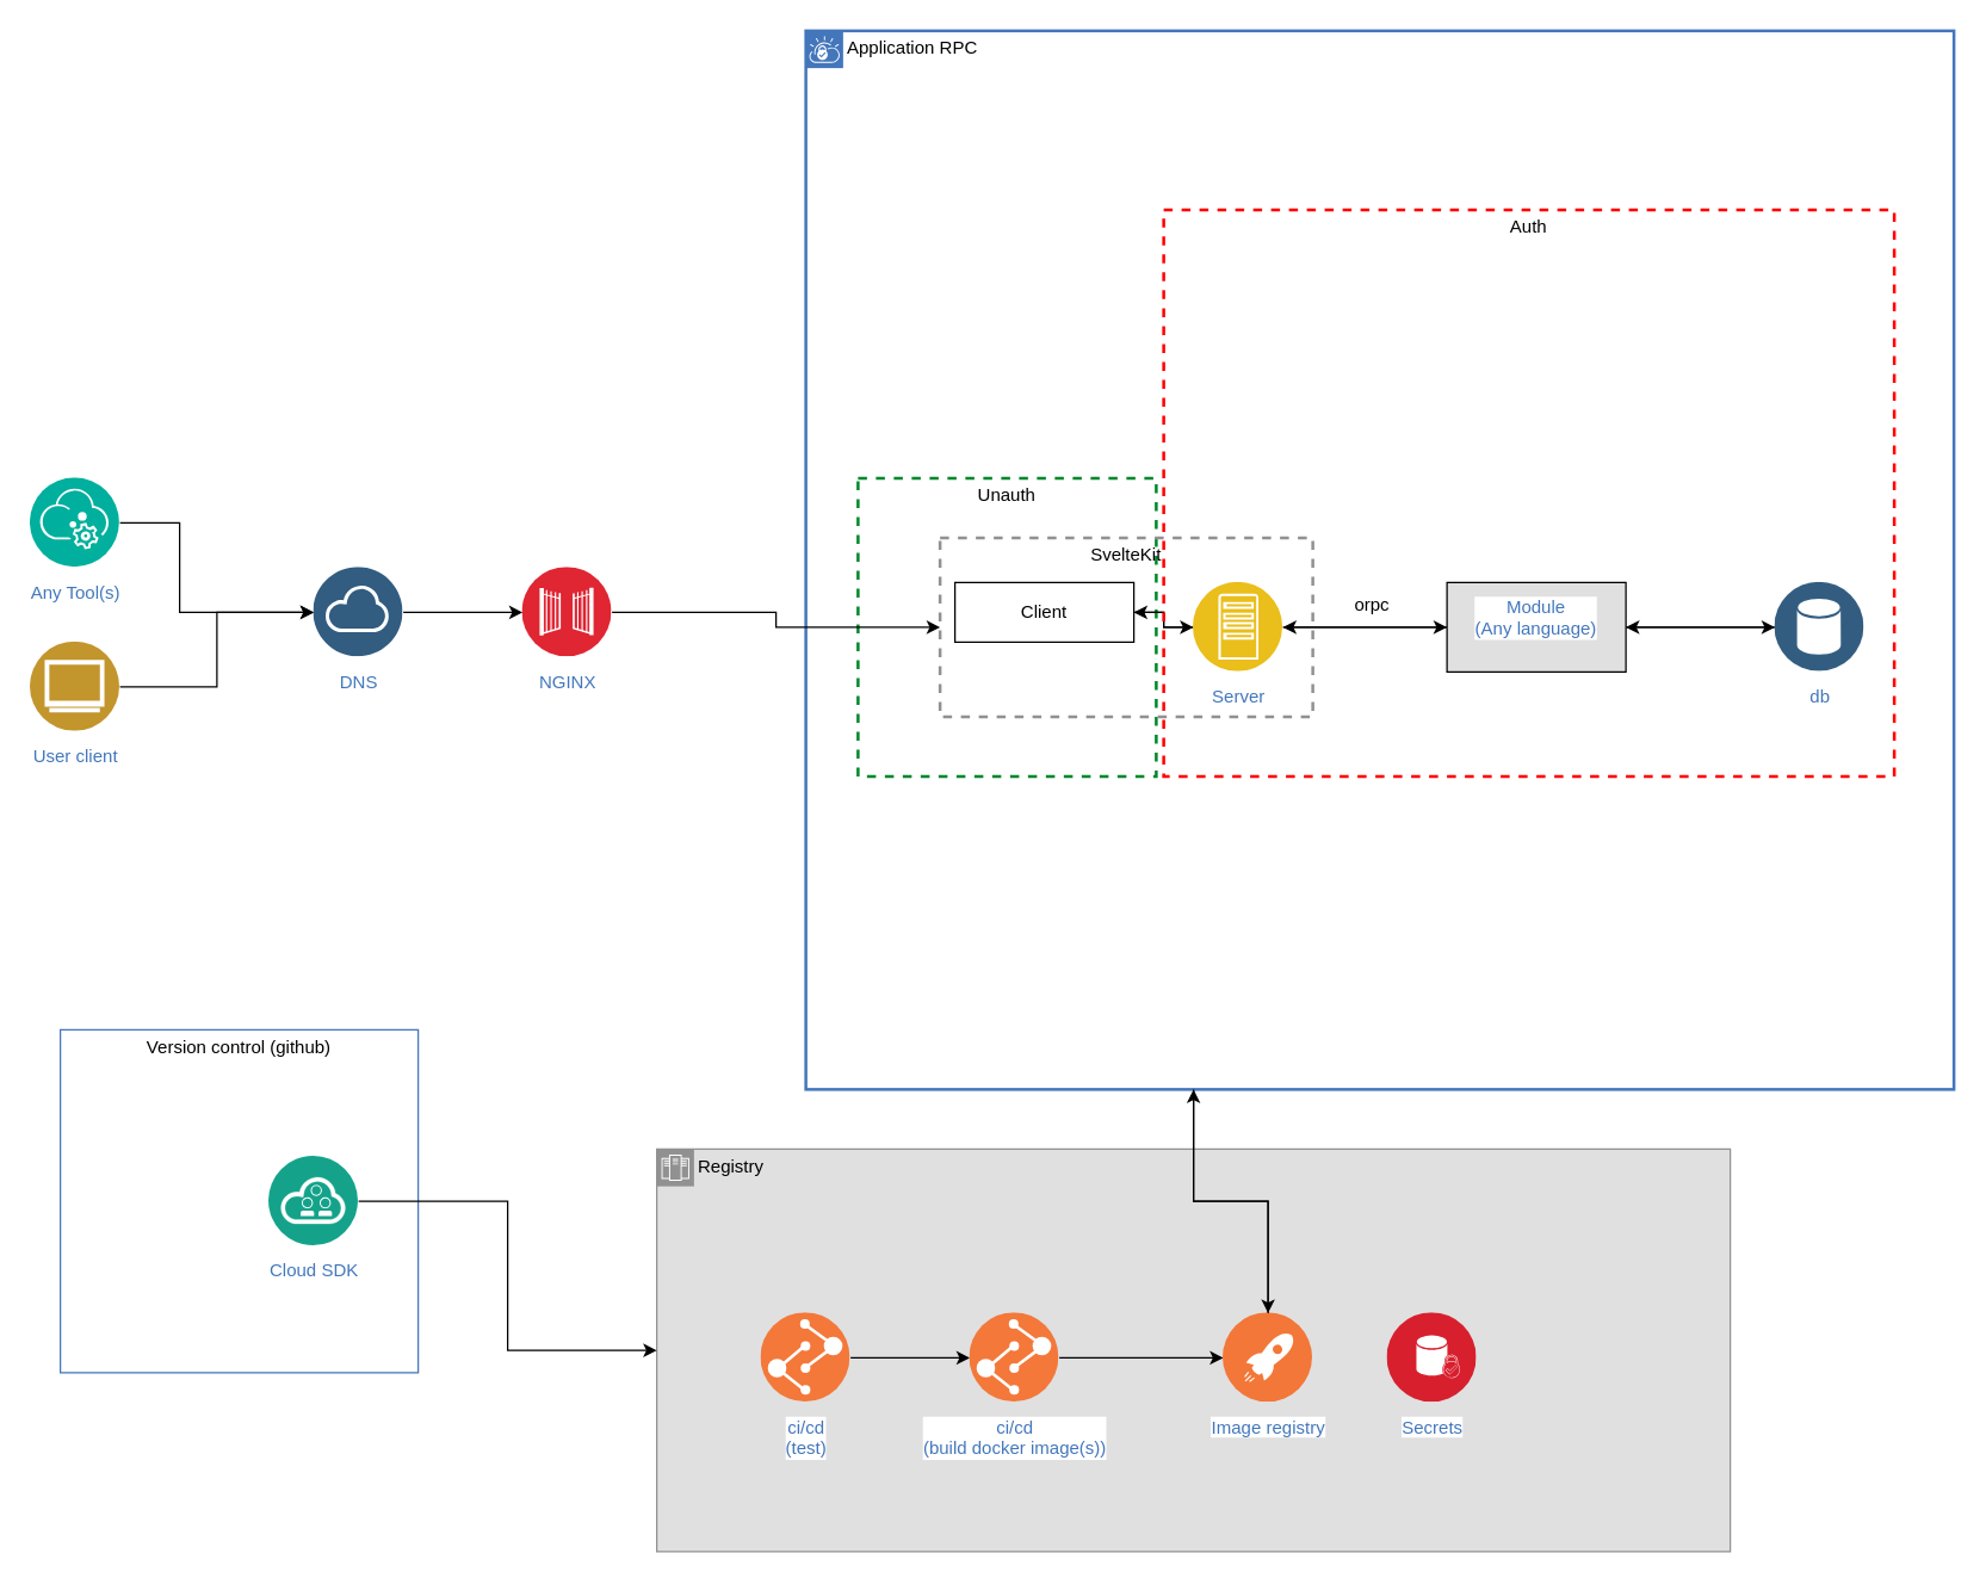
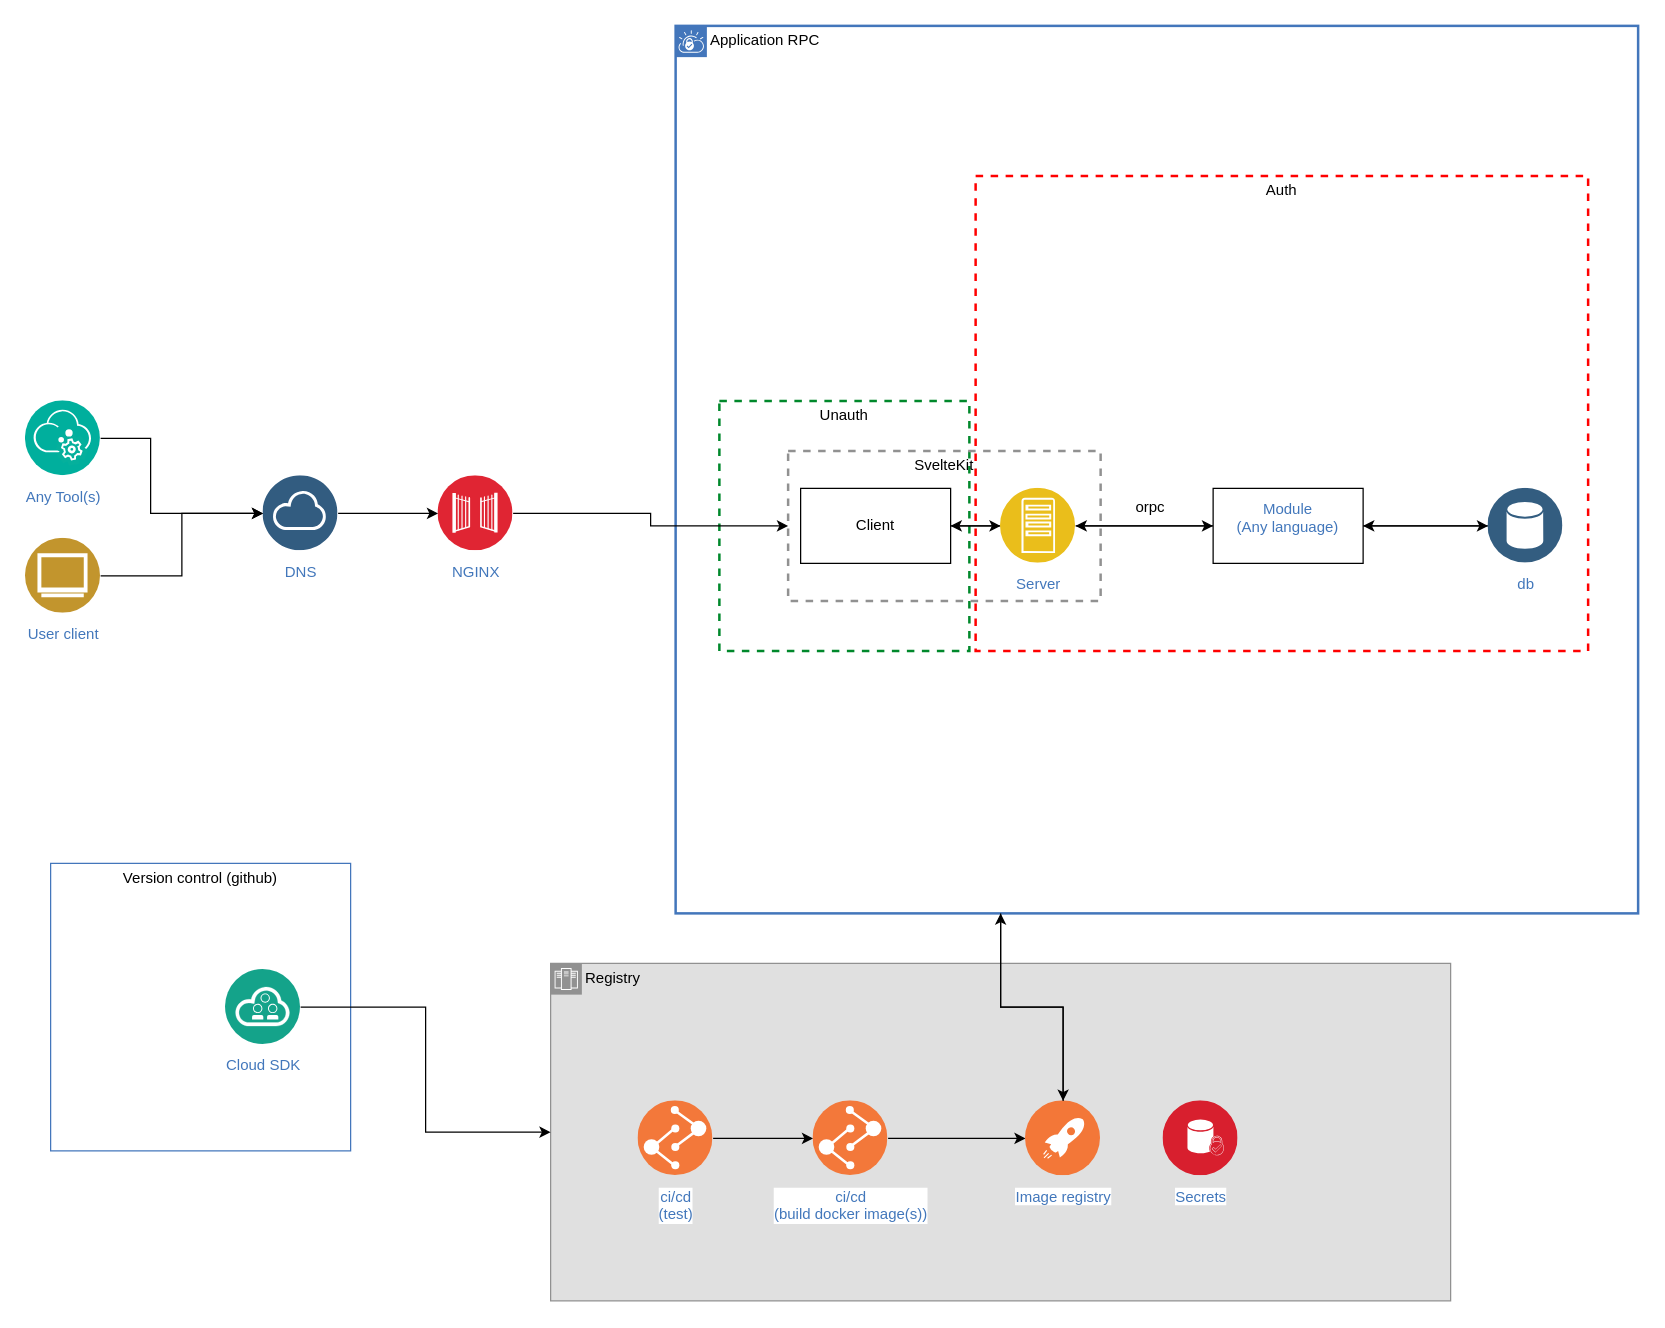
  <mxCell id="0" />
  <mxCell id="1" parent="0" />
  <mxCell id="2" value="Application RPC" style="shape=mxgraph.ibm.box;prType=vpc;fontStyle=0;verticalAlign=top;align=left;spacingLeft=32;spacingTop=4;fillColor=none;rounded=0;whiteSpace=wrap;html=1;strokeColor=#4376BB;strokeWidth=2;dashed=0;container=1;spacing=-4;collapsible=0;expand=0;recursiveResize=0;" parent="1" vertex="1"><mxGeometry x="540" y="20" width="770" height="710" as="geometry" /></mxCell>
  <mxCell id="3" value="Registry" style="shape=mxgraph.ibm.box;prType=zone;fontStyle=0;verticalAlign=top;align=left;spacingLeft=32;spacingTop=4;fillColor=#E0E0E0;rounded=0;whiteSpace=wrap;html=1;strokeColor=#919191;strokeWidth=1;dashed=0;container=1;spacing=-4;collapsible=0;expand=0;recursiveResize=0;" parent="1" vertex="1"><mxGeometry x="440" y="770" width="720" height="270" as="geometry" /></mxCell>
  <mxCell id="4" value="" style="edgeStyle=orthogonalEdgeStyle;rounded=0;orthogonalLoop=1;jettySize=auto;html=1;" parent="3" source="5" target="7" edge="1"><mxGeometry relative="1" as="geometry" /></mxCell>
  <mxCell id="5" value="ci/cd&lt;br&gt;(test)" style="image;aspect=fixed;perimeter=ellipsePerimeter;html=1;align=center;shadow=0;dashed=0;fontColor=#4277BB;labelBackgroundColor=default;fontSize=12;spacingTop=3;image=img/lib/ibm/devops/build_test.svg;" parent="3" vertex="1"><mxGeometry x="70" y="110" width="60" height="60" as="geometry" /></mxCell>
  <mxCell id="6" style="edgeStyle=orthogonalEdgeStyle;rounded=0;orthogonalLoop=1;jettySize=auto;html=1;" parent="3" source="7" target="8" edge="1"><mxGeometry relative="1" as="geometry" /></mxCell>
  <mxCell id="7" value="ci/cd&lt;br&gt;(build docker image(s))" style="image;aspect=fixed;perimeter=ellipsePerimeter;html=1;align=center;shadow=0;dashed=0;fontColor=#4277BB;labelBackgroundColor=default;fontSize=12;spacingTop=3;image=img/lib/ibm/devops/build_test.svg;" parent="3" vertex="1"><mxGeometry x="210" y="110" width="60" height="60" as="geometry" /></mxCell>
  <mxCell id="8" value="Image registry" style="image;aspect=fixed;perimeter=ellipsePerimeter;html=1;align=center;shadow=0;dashed=0;fontColor=#4277BB;labelBackgroundColor=default;fontSize=12;spacingTop=3;image=img/lib/ibm/devops/continuous_deploy.svg;" parent="3" vertex="1"><mxGeometry x="380" y="110" width="60" height="60" as="geometry" /></mxCell>
  <mxCell id="9" value="Secrets" style="image;aspect=fixed;perimeter=ellipsePerimeter;html=1;align=center;shadow=0;dashed=0;fontColor=#4277BB;labelBackgroundColor=default;fontSize=12;spacingTop=3;image=img/lib/ibm/security/data_security.svg;" parent="3" vertex="1"><mxGeometry x="490" y="110" width="60" height="60" as="geometry" /></mxCell>
  <mxCell id="10" style="edgeStyle=orthogonalEdgeStyle;rounded=0;orthogonalLoop=1;jettySize=auto;html=1;entryX=0.5;entryY=0;entryDx=0;entryDy=0;" parent="1" source="2" target="8" edge="1"><mxGeometry relative="1" as="geometry"><Array as="points"><mxPoint x="800" y="805" /><mxPoint x="850" y="805" /></Array></mxGeometry></mxCell>
  <mxCell id="11" value="User client" style="image;aspect=fixed;perimeter=ellipsePerimeter;html=1;align=center;shadow=0;dashed=0;fontColor=#4277BB;labelBackgroundColor=default;fontSize=12;spacingTop=3;image=img/lib/ibm/users/browser.svg;" parent="1" vertex="1"><mxGeometry x="20" y="430" width="60" height="60" as="geometry" /></mxCell>
  <mxCell id="12" value="Unauth" style="fontStyle=0;verticalAlign=top;align=center;spacingTop=-2;fillColor=none;rounded=0;whiteSpace=wrap;html=1;strokeColor=#00882B;strokeWidth=2;dashed=1;container=1;collapsible=0;expand=0;recursiveResize=0;" parent="1" vertex="1"><mxGeometry x="575" y="320" width="200" height="200" as="geometry" /></mxCell>
- <mxCell id="13" value="Client" style="rounded=0;whiteSpace=wrap;html=1;" parent="12" vertex="1"><mxGeometry x="65" y="70" width="120" height="40" as="geometry" /></mxCell>
+ <mxCell id="13" value="Client" style="rounded=0;whiteSpace=wrap;html=1;" parent="12" vertex="1"><mxGeometry x="65" y="70" width="120" height="60" as="geometry" /></mxCell>
  <mxCell id="14" style="edgeStyle=orthogonalEdgeStyle;rounded=0;orthogonalLoop=1;jettySize=auto;html=1;" edge="1" parent="1" source="15" target="28"><mxGeometry relative="1" as="geometry" /></mxCell>
  <mxCell id="15" value="&lt;div&gt;NGINX&lt;/div&gt;" style="image;aspect=fixed;perimeter=ellipsePerimeter;html=1;align=center;shadow=0;dashed=0;fontColor=#4277BB;labelBackgroundColor=default;fontSize=12;spacingTop=3;image=img/lib/ibm/security/gateway.svg;" parent="1" vertex="1"><mxGeometry x="350" y="380" width="60" height="60" as="geometry" /></mxCell>
  <mxCell id="16" style="edgeStyle=orthogonalEdgeStyle;rounded=0;orthogonalLoop=1;jettySize=auto;html=1;entryX=0;entryY=0.5;entryDx=0;entryDy=0;" parent="1" source="17" target="19" edge="1"><mxGeometry relative="1" as="geometry"><mxPoint x="150" y="130" as="sourcePoint" /><Array as="points"><mxPoint x="120" y="350" /><mxPoint x="120" y="410" /></Array></mxGeometry></mxCell>
  <mxCell id="17" value="Any Tool(s)" style="image;aspect=fixed;perimeter=ellipsePerimeter;html=1;align=center;shadow=0;dashed=0;fontColor=#4277BB;labelBackgroundColor=default;fontSize=12;spacingTop=3;image=img/lib/ibm/management/data_services.svg;" parent="1" vertex="1"><mxGeometry x="20" y="320" width="60" height="60" as="geometry" /></mxCell>
  <mxCell id="18" style="edgeStyle=orthogonalEdgeStyle;rounded=0;orthogonalLoop=1;jettySize=auto;html=1;entryX=0;entryY=0.5;entryDx=0;entryDy=0;" edge="1" parent="1" source="19" target="15"><mxGeometry relative="1" as="geometry" /></mxCell>
  <mxCell id="19" value="DNS" style="image;aspect=fixed;perimeter=ellipsePerimeter;html=1;align=center;shadow=0;dashed=0;fontColor=#4277BB;labelBackgroundColor=default;fontSize=12;spacingTop=3;image=img/lib/ibm/data/cloud.svg;" parent="1" vertex="1"><mxGeometry x="210" y="380" width="60" height="60" as="geometry" /></mxCell>
  <mxCell id="20" style="edgeStyle=orthogonalEdgeStyle;rounded=0;orthogonalLoop=1;jettySize=auto;html=1;entryX=0;entryY=0.5;entryDx=0;entryDy=0;" parent="1" source="11" target="19" edge="1"><mxGeometry relative="1" as="geometry" /></mxCell>
  <mxCell id="21" value="&lt;div&gt;Version control (github)&lt;/div&gt;" style="fontStyle=0;verticalAlign=top;align=center;spacingTop=-2;fillColor=none;rounded=0;whiteSpace=wrap;html=1;strokeColor=#4376BB;strokeWidth=1;dashed=0;container=1;collapsible=0;expand=0;recursiveResize=0;" parent="1" vertex="1"><mxGeometry x="40" y="690" width="240" height="230" as="geometry" /></mxCell>
  <mxCell id="22" value="Cloud SDK" style="image;aspect=fixed;perimeter=ellipsePerimeter;html=1;align=center;shadow=0;dashed=0;fontColor=#4277BB;labelBackgroundColor=default;fontSize=12;spacingTop=3;image=img/lib/ibm/management/cloud_management.svg;" parent="21" vertex="1"><mxGeometry x="140" y="85" width="60" height="60" as="geometry" /></mxCell>
  <mxCell id="23" style="edgeStyle=orthogonalEdgeStyle;rounded=0;orthogonalLoop=1;jettySize=auto;html=1;" parent="1" source="8" edge="1"><mxGeometry relative="1" as="geometry"><mxPoint x="800" y="730" as="targetPoint" /><Array as="points"><mxPoint x="850" y="805" /><mxPoint x="800" y="805" /><mxPoint x="800" y="730" /></Array></mxGeometry></mxCell>
  <mxCell id="24" style="edgeStyle=orthogonalEdgeStyle;rounded=0;orthogonalLoop=1;jettySize=auto;html=1;" parent="1" source="22" target="3" edge="1"><mxGeometry relative="1" as="geometry" /></mxCell>
  <mxCell id="25" style="edgeStyle=orthogonalEdgeStyle;rounded=0;orthogonalLoop=1;jettySize=auto;html=1;" parent="1" source="13" target="30" edge="1"><mxGeometry relative="1" as="geometry" /></mxCell>
  <mxCell id="26" style="edgeStyle=orthogonalEdgeStyle;rounded=0;orthogonalLoop=1;jettySize=auto;html=1;" parent="1" source="30" target="13" edge="1"><mxGeometry relative="1" as="geometry" /></mxCell>
  <mxCell id="27" value="Auth" style="fontStyle=0;verticalAlign=top;align=center;spacingTop=-2;fillColor=none;rounded=0;whiteSpace=wrap;html=1;strokeColor=#FF0000;strokeWidth=2;dashed=1;container=1;collapsible=0;expand=0;recursiveResize=0;" parent="1" vertex="1"><mxGeometry x="780" y="140" width="490" height="380" as="geometry" /></mxCell>
  <mxCell id="28" value="SvelteKit" style="fontStyle=0;verticalAlign=top;align=center;spacingTop=-2;fillColor=none;rounded=0;whiteSpace=wrap;html=1;strokeColor=#919191;strokeWidth=2;dashed=1;container=1;collapsible=0;expand=0;recursiveResize=0;" parent="27" vertex="1"><mxGeometry x="-150" y="220" width="250" height="120" as="geometry" /></mxCell>
  <mxCell id="29" value="" style="edgeStyle=orthogonalEdgeStyle;rounded=0;orthogonalLoop=1;jettySize=auto;html=1;" parent="27" source="30" target="33" edge="1"><mxGeometry relative="1" as="geometry" /></mxCell>
  <mxCell id="30" value="Server" style="image;aspect=fixed;perimeter=ellipsePerimeter;html=1;align=center;shadow=0;dashed=0;fontColor=#4277BB;labelBackgroundColor=default;fontSize=12;spacingTop=3;image=img/lib/ibm/applications/app_server.svg;" parent="27" vertex="1"><mxGeometry x="20" y="250" width="60" height="60" as="geometry" /></mxCell>
  <mxCell id="31" style="edgeStyle=orthogonalEdgeStyle;rounded=0;orthogonalLoop=1;jettySize=auto;html=1;entryX=0;entryY=0.5;entryDx=0;entryDy=0;" parent="27" source="33" target="35" edge="1"><mxGeometry relative="1" as="geometry" /></mxCell>
  <mxCell id="32" style="edgeStyle=orthogonalEdgeStyle;rounded=0;orthogonalLoop=1;jettySize=auto;html=1;entryX=1;entryY=0.5;entryDx=0;entryDy=0;" parent="27" source="33" target="30" edge="1"><mxGeometry relative="1" as="geometry" /></mxCell>
- <mxCell id="33" value="Module&lt;br&gt;&lt;div&gt;(Any language)&lt;br&gt;&lt;/div&gt;" style="whiteSpace=wrap;html=1;verticalAlign=top;fontColor=#4277BB;labelBackgroundColor=default;shadow=0;dashed=0;spacingTop=3;fillColor=#e0e0e0;" parent="27" vertex="1"><mxGeometry x="190" y="250" width="120" height="60" as="geometry" /></mxCell>
+ <mxCell id="33" value="Module&lt;br&gt;&lt;div&gt;(Any language)&lt;br&gt;&lt;/div&gt;" style="whiteSpace=wrap;html=1;verticalAlign=top;fontColor=#4277BB;labelBackgroundColor=default;shadow=0;dashed=0;spacingTop=3;" parent="27" vertex="1"><mxGeometry x="190" y="250" width="120" height="60" as="geometry" /></mxCell>
  <mxCell id="34" style="edgeStyle=orthogonalEdgeStyle;rounded=0;orthogonalLoop=1;jettySize=auto;html=1;entryX=1;entryY=0.5;entryDx=0;entryDy=0;" parent="27" source="35" target="33" edge="1"><mxGeometry relative="1" as="geometry" /></mxCell>
  <mxCell id="35" value="db" style="image;aspect=fixed;perimeter=ellipsePerimeter;html=1;align=center;shadow=0;dashed=0;fontColor=#4277BB;labelBackgroundColor=default;fontSize=12;spacingTop=3;image=img/lib/ibm/data/data_services.svg;" parent="27" vertex="1"><mxGeometry x="410" y="250" width="60" height="60" as="geometry" /></mxCell>
  <mxCell id="36" value="orpc" style="text;html=1;strokeColor=none;fillColor=none;align=center;verticalAlign=middle;whiteSpace=wrap;rounded=0;" parent="27" vertex="1"><mxGeometry x="110" y="250" width="60" height="30" as="geometry" /></mxCell>
